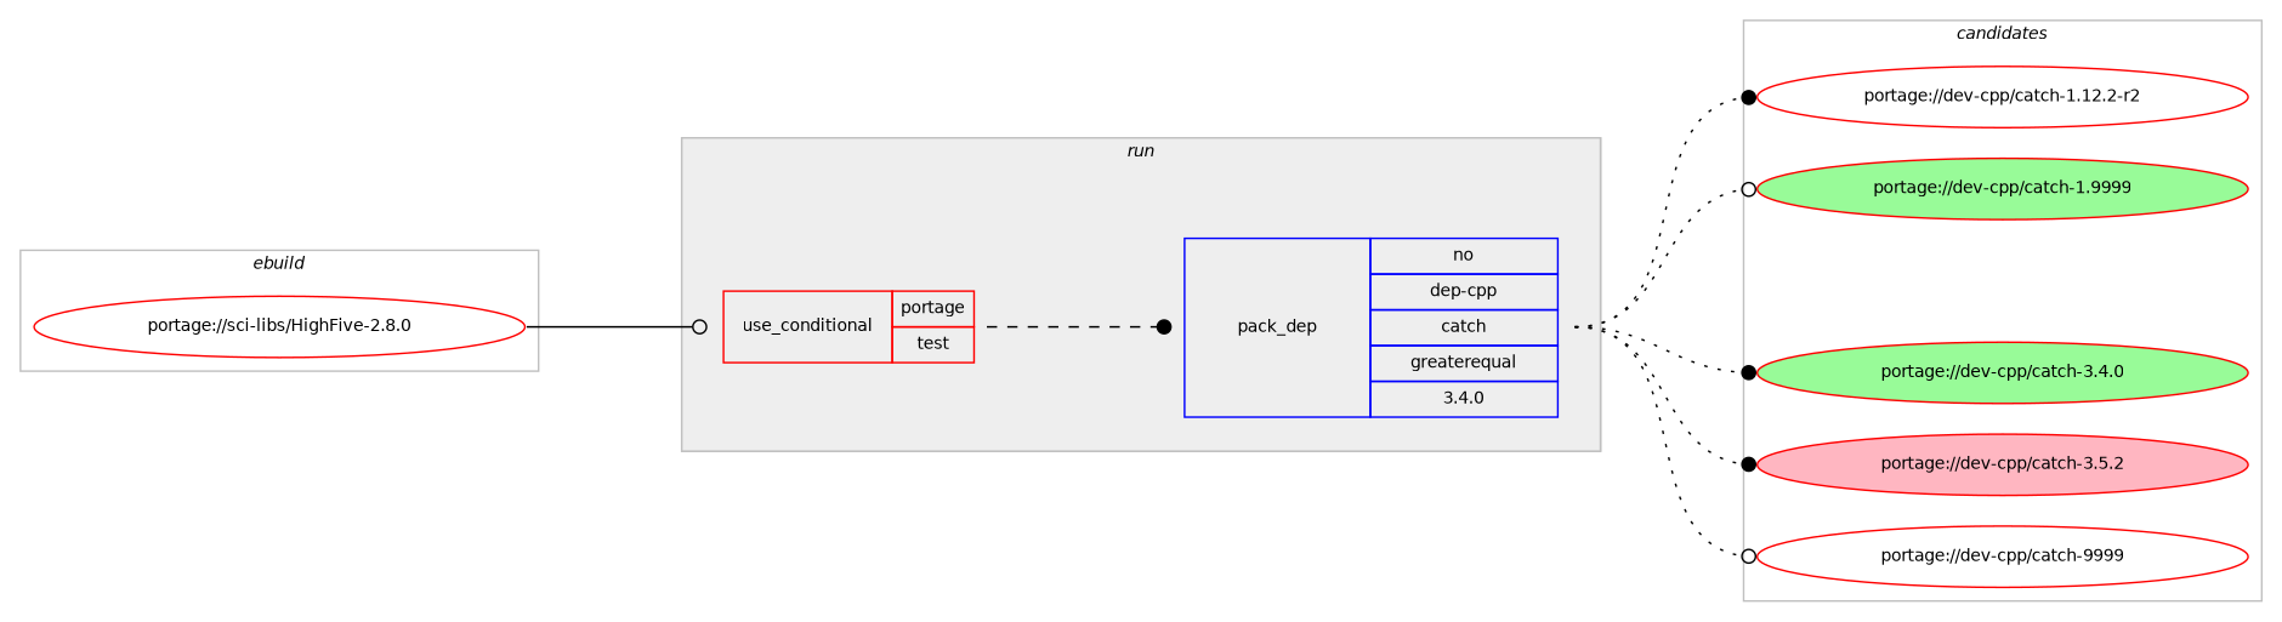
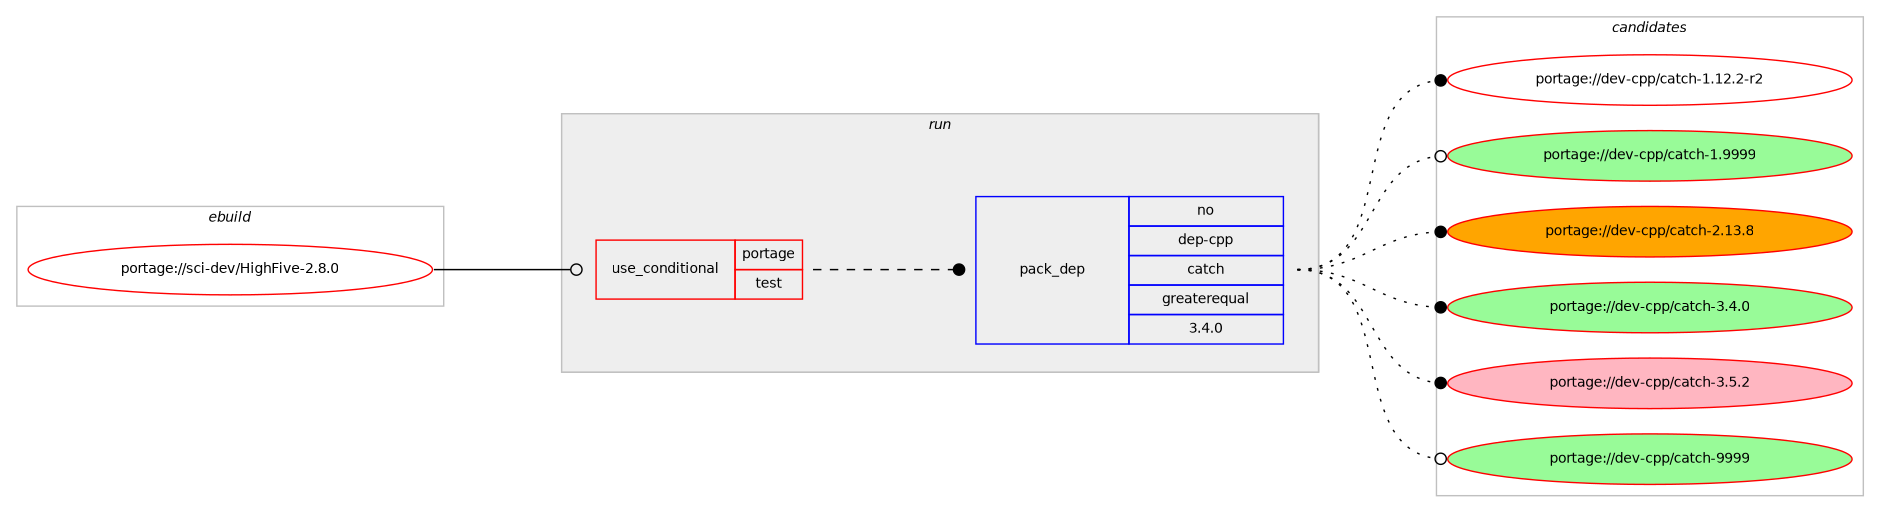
  digraph {
    compound=true
    concentrate=true
    fontname=Helvetica
    fontsize=10
    newrank=true
    rankdir=LR
    ranksep=1.5
    node [color=red fillcolor=palegreen fontname=Helvetica fontsize=10 style=filled]
    edge [arrowhead=dot headport=w style=dotted tailport=e weight=100]
-   n1 [fillcolor=white label="portage://sci-libs/HighFive-2.8.0" width=4]
+   n1 [fillcolor=white label="portage://sci-dev/HighFive-2.8.0" width=4]
    n2 [color=blue label=<<TABLE BORDER="0" CELLBORDER="1" CELLSPACING="0" CELLPADDING="4" WIDTH="220"><TR><TD ROWSPAN="6" CELLPADDING="30">pack_dep</TD></TR><TR><TD WIDTH="110">no</TD></TR><TR><TD>dep-cpp</TD></TR><TR><TD>catch</TD></TR><TR><TD>greaterequal</TD></TR><TR><TD>3.4.0</TD></TR></TABLE>> shape=none fillcolor="" style=""]
    n3 [label=<<TABLE BORDER="0" CELLBORDER="1" CELLSPACING="0" CELLPADDING="4"><TR><TD ROWSPAN="3" CELLPADDING="10">use_conditional</TD></TR><TR><TD>portage</TD></TR><TR><TD>test</TD></TR></TABLE>> shape=none fillcolor="" style=""]
    n4 [fillcolor=white label="portage://dev-cpp/catch-1.12.2-r2" width=4]
    n5 [label="portage://dev-cpp/catch-1.9999" width=4]
+   n6 [fillcolor=orange label="portage://dev-cpp/catch-2.13.8" width=4]
    n7 [label="portage://dev-cpp/catch-3.4.0" width=4]
    n8 [fillcolor=lightpink label="portage://dev-cpp/catch-3.5.2" width=4]
-   n9 [fillcolor=white label="portage://dev-cpp/catch-9999" width=4]
+   n9 [label="portage://dev-cpp/catch-9999" width=4]
    subgraph cluster_1 {
      color=gray
      label=<<i>ebuild</i>>
      rank=same
      n1
    }
    subgraph cluster_2 {
      color=gray
      label=<<i>dependencies</i>>
      subgraph cluster_3 {
        color=gray
        fillcolor="#eeeeee"
        label=<<i>compile and run</i>>
        style=filled
      }
      subgraph cluster_4 {
        color=gray
        fillcolor="#eeeeee"
        label=<<i>compile</i>>
        style=filled
        subgraph sub_5 {
          color=gray
          fillcolor="#eeeeee"
          label=<<i>compile</i>>
          style=filled
          n3
          subgraph sub_6 {
            color=gray
            fillcolor="#eeeeee"
            label=<<i>compile</i>>
            style=filled
            n2
          }
        }
      }
      subgraph cluster_7 {
        color=gray
        fillcolor="#eeeeee"
        label=<<i>run</i>>
        style=filled
      }
    }
    subgraph cluster_8 {
      color=gray
      label=<<i>candidates</i>>
      rank=same
      subgraph sub_9 {
        color=black
        label=<<i>candidates</i>>
        nodesep=1
        rank=same
        n4
        n5
+       n6
        n7
        n8
        n9
      }
    }
    n1 -> n3 [arrowhead=odot style=solid weight=20]
    n2 -> n4
    n2 -> n5 [arrowhead=odot]
+   n2 -> n6
    n2 -> n7
    n2 -> n8
    n2 -> n9 [arrowhead=odot]
    n3 -> n2 [style=dashed weight=20]
  }
